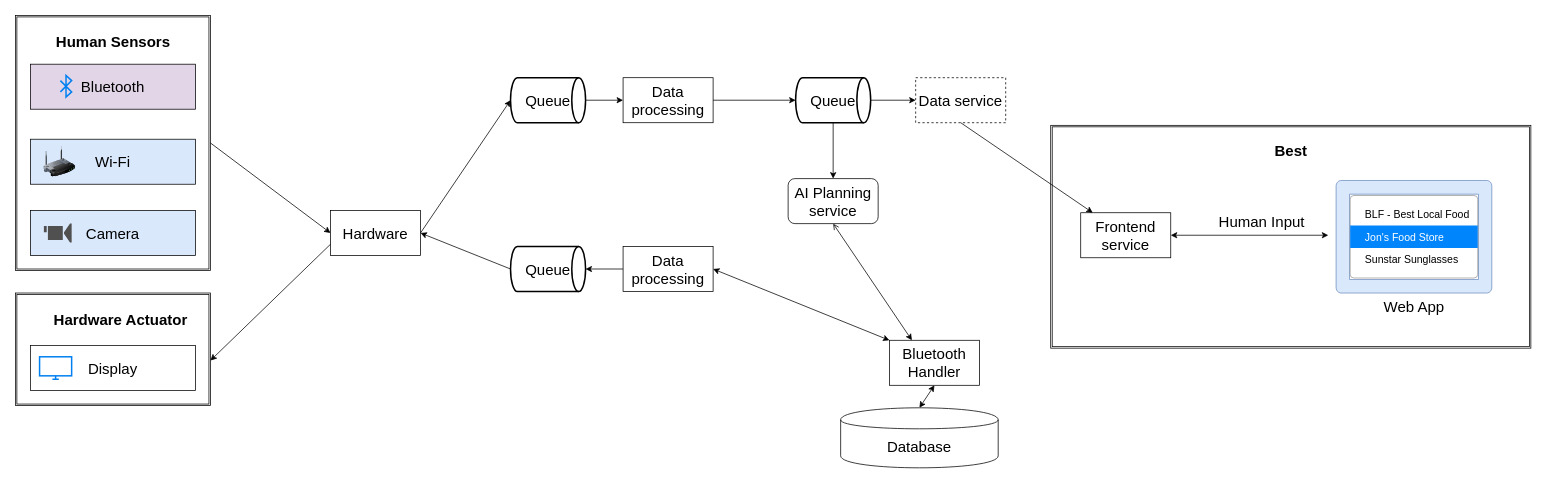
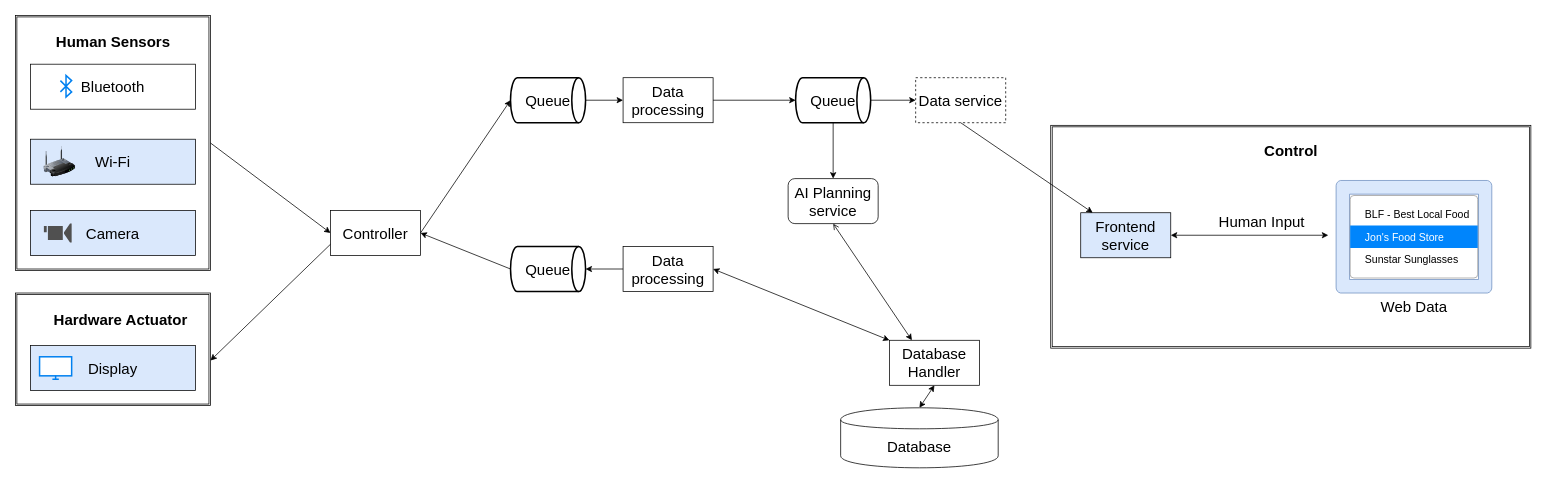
  <mxCell id="0" />
  <mxCell id="1" parent="0" />
  <mxCell id="2" value="" style="shape=ext;double=1;rounded=0;whiteSpace=wrap;html=1;fontSize=20;" vertex="1" parent="1"><mxGeometry x="1400" y="166.5" width="640" height="297" as="geometry" /></mxCell>
  <mxCell id="3" value="" style="shape=ext;double=1;rounded=0;whiteSpace=wrap;html=1;fontSize=20;" parent="1" vertex="1"><mxGeometry x="20" y="20" width="260" height="340" as="geometry" /></mxCell>
- <mxCell id="4" value="Bluetooth" style="rounded=0;whiteSpace=wrap;html=1;fontSize=20;align=center;labelPosition=center;verticalLabelPosition=middle;verticalAlign=middle;fillColor=#e1d5e7;" parent="1" vertex="1"><mxGeometry x="40" y="85" width="220" height="60" as="geometry" /></mxCell>
+ <mxCell id="4" value="Bluetooth" style="rounded=0;whiteSpace=wrap;html=1;fontSize=20;align=center;labelPosition=center;verticalLabelPosition=middle;verticalAlign=middle;" parent="1" vertex="1"><mxGeometry x="40" y="85" width="220" height="60" as="geometry" /></mxCell>
  <mxCell id="5" value="Wi-Fi" style="rounded=0;whiteSpace=wrap;html=1;fontSize=20;fillColor=#dae8fc;" parent="1" vertex="1"><mxGeometry x="40" y="185" width="220" height="60" as="geometry" /></mxCell>
  <mxCell id="6" value="Camera" style="rounded=0;whiteSpace=wrap;html=1;fontSize=20;fillColor=#dae8fc;" parent="1" vertex="1"><mxGeometry x="40" y="280" width="220" height="60" as="geometry" /></mxCell>
  <mxCell id="7" value="Human Sensors" style="text;strokeColor=none;fillColor=none;html=1;fontSize=20;fontStyle=1;verticalAlign=middle;align=center;" parent="1" vertex="1"><mxGeometry x="105" y="40" width="90" height="30" as="geometry" /></mxCell>
  <mxCell id="8" value="" style="endArrow=classic;html=1;entryX=0;entryY=0.5;entryDx=0;entryDy=0;exitX=1;exitY=0.5;exitDx=0;exitDy=0;fontSize=20;" parent="1" source="3" target="9" edge="1"><mxGeometry width="50" height="50" relative="1" as="geometry"><mxPoint x="300" y="40" as="sourcePoint" /><mxPoint x="390" y="80" as="targetPoint" /></mxGeometry></mxCell>
- <mxCell id="9" value="Hardware" style="rounded=0;whiteSpace=wrap;html=1;fontSize=20;" parent="1" vertex="1"><mxGeometry x="440" y="280" width="120" height="60" as="geometry" /></mxCell>
+ <mxCell id="9" value="Controller" style="rounded=0;whiteSpace=wrap;html=1;fontSize=20;" parent="1" vertex="1"><mxGeometry x="440" y="280" width="120" height="60" as="geometry" /></mxCell>
  <mxCell id="10" value="Queue" style="strokeWidth=2;html=1;shape=mxgraph.flowchart.direct_data;whiteSpace=wrap;fontSize=20;" parent="1" vertex="1"><mxGeometry x="680" y="103" width="100" height="60" as="geometry" /></mxCell>
  <mxCell id="11" value="" style="endArrow=classic;html=1;exitX=1;exitY=0.5;exitDx=0;exitDy=0;entryX=0;entryY=0.5;entryDx=0;entryDy=0;entryPerimeter=0;fontSize=20;" parent="1" source="9" target="10" edge="1"><mxGeometry width="50" height="50" relative="1" as="geometry"><mxPoint x="580" y="101.5" as="sourcePoint" /><mxPoint x="760" y="-38.5" as="targetPoint" /></mxGeometry></mxCell>
- <mxCell id="12" value="Bluetooth Handler" style="rounded=0;whiteSpace=wrap;html=1;fontSize=20;" parent="1" vertex="1"><mxGeometry x="1185" y="453" width="120" height="60" as="geometry" /></mxCell>
+ <mxCell id="12" value="Database Handler" style="rounded=0;whiteSpace=wrap;html=1;fontSize=20;" parent="1" vertex="1"><mxGeometry x="1185" y="453" width="120" height="60" as="geometry" /></mxCell>
  <mxCell id="13" value="Database" style="shape=cylinder;whiteSpace=wrap;html=1;boundedLbl=1;backgroundOutline=1;fontSize=20;" parent="1" vertex="1"><mxGeometry x="1120" y="543" width="210" height="80" as="geometry" /></mxCell>
- <mxCell id="14" value="Frontend service" style="rounded=0;whiteSpace=wrap;html=1;fontSize=20;" parent="1" vertex="1"><mxGeometry x="1440" y="283" width="120" height="60" as="geometry" /></mxCell>
- <mxCell id="15" value="Web App" style="aspect=fixed;pointerEvents=1;shadow=0;dashed=0;html=1;strokeColor=#6c8ebf;labelPosition=center;verticalLabelPosition=bottom;verticalAlign=top;align=center;fillColor=#dae8fc;shape=mxgraph.mscae.enterprise.performance_monitor;fontSize=20;" parent="1" vertex="1"><mxGeometry x="1780" y="240" width="208.33" height="150" as="geometry" /></mxCell>
+ <mxCell id="14" value="Frontend service" style="rounded=0;whiteSpace=wrap;html=1;fontSize=20;fillColor=#dae8fc;" parent="1" vertex="1"><mxGeometry x="1440" y="283" width="120" height="60" as="geometry" /></mxCell>
+ <mxCell id="15" value="Web Data" style="aspect=fixed;pointerEvents=1;shadow=0;dashed=0;html=1;strokeColor=#6c8ebf;labelPosition=center;verticalLabelPosition=bottom;verticalAlign=top;align=center;fillColor=#dae8fc;shape=mxgraph.mscae.enterprise.performance_monitor;fontSize=20;" parent="1" vertex="1"><mxGeometry x="1780" y="240" width="208.33" height="150" as="geometry" /></mxCell>
  <mxCell id="16" value="" style="edgeStyle=orthogonalEdgeStyle;rounded=0;orthogonalLoop=1;jettySize=auto;html=1;fontSize=20;entryX=0;entryY=0.5;entryDx=0;entryDy=0;exitX=1;exitY=0.5;exitDx=0;exitDy=0;exitPerimeter=0;" parent="1" source="10" target="17" edge="1"><mxGeometry relative="1" as="geometry"><mxPoint x="780" y="173" as="sourcePoint" /></mxGeometry></mxCell>
  <mxCell id="17" value="Data processing" style="rounded=0;whiteSpace=wrap;html=1;fontSize=20;" parent="1" vertex="1"><mxGeometry x="830" y="103" width="120" height="60" as="geometry" /></mxCell>
  <mxCell id="18" value="Data service" style="rounded=0;whiteSpace=wrap;html=1;fontSize=20;dashed=1;" parent="1" vertex="1"><mxGeometry x="1220" y="103" width="120" height="60" as="geometry" /></mxCell>
  <mxCell id="19" style="edgeStyle=orthogonalEdgeStyle;rounded=0;orthogonalLoop=1;jettySize=auto;html=1;exitX=1;exitY=0.5;exitDx=0;exitDy=0;exitPerimeter=0;entryX=0;entryY=0.5;entryDx=0;entryDy=0;fontSize=20;" parent="1" source="20" target="18" edge="1"><mxGeometry relative="1" as="geometry" /></mxCell>
  <mxCell id="20" value="Queue" style="strokeWidth=2;html=1;shape=mxgraph.flowchart.direct_data;whiteSpace=wrap;fontSize=20;" parent="1" vertex="1"><mxGeometry x="1060" y="103" width="100" height="60" as="geometry" /></mxCell>
  <mxCell id="21" value="" style="edgeStyle=orthogonalEdgeStyle;rounded=0;orthogonalLoop=1;jettySize=auto;html=1;fontSize=20;exitX=1;exitY=0.5;exitDx=0;exitDy=0;entryX=0;entryY=0.5;entryDx=0;entryDy=0;entryPerimeter=0;" parent="1" source="17" target="20" edge="1"><mxGeometry relative="1" as="geometry"><mxPoint x="840" y="143" as="sourcePoint" /><mxPoint x="790" y="143" as="targetPoint" /></mxGeometry></mxCell>
  <mxCell id="22" value="" style="endArrow=classic;html=1;fontSize=20;exitX=0.5;exitY=1;exitDx=0;exitDy=0;" parent="1" source="18" edge="1" target="14"><mxGeometry width="50" height="50" relative="1" as="geometry"><mxPoint x="1050" y="463" as="sourcePoint" /><mxPoint x="1245" y="453" as="targetPoint" /></mxGeometry></mxCell>
  <mxCell id="23" value="" style="endArrow=classic;startArrow=classic;html=1;fontSize=20;entryX=0.5;entryY=1;entryDx=0;entryDy=0;exitX=0.5;exitY=0;exitDx=0;exitDy=0;" parent="1" source="13" target="12" edge="1"><mxGeometry width="50" height="50" relative="1" as="geometry"><mxPoint x="1050" y="463" as="sourcePoint" /><mxPoint x="1100" y="413" as="targetPoint" /></mxGeometry></mxCell>
  <mxCell id="24" value="" style="endArrow=classic;startArrow=classic;html=1;fontSize=20;exitX=1;exitY=0.5;exitDx=0;exitDy=0;" parent="1" source="14" edge="1"><mxGeometry width="50" height="50" relative="1" as="geometry"><mxPoint x="780" y="526" as="sourcePoint" /><mxPoint x="1770" y="313" as="targetPoint" /></mxGeometry></mxCell>
  <mxCell id="25" value="Human Input" style="edgeLabel;html=1;align=center;verticalAlign=middle;resizable=0;points=[];fontSize=20;" parent="24" vertex="1" connectable="0"><mxGeometry x="0.758" y="3" relative="1" as="geometry"><mxPoint x="-64.71" y="-17" as="offset" /></mxGeometry></mxCell>
  <mxCell id="26" value="AI Planning service" style="whiteSpace=wrap;html=1;fontSize=20;rounded=1;" parent="1" vertex="1"><mxGeometry x="1050" y="237.5" width="120" height="60" as="geometry" /></mxCell>
  <mxCell id="27" value="" style="endArrow=classic;html=1;fontSize=20;exitX=0.5;exitY=1;exitDx=0;exitDy=0;exitPerimeter=0;entryX=0.5;entryY=0;entryDx=0;entryDy=0;" parent="1" source="20" target="26" edge="1"><mxGeometry width="50" height="50" relative="1" as="geometry"><mxPoint x="1050" y="463" as="sourcePoint" /><mxPoint x="1100" y="413" as="targetPoint" /></mxGeometry></mxCell>
  <mxCell id="28" value="" style="endArrow=open;startArrow=classic;html=1;fontSize=20;exitX=0.25;exitY=0;exitDx=0;exitDy=0;entryX=0.5;entryY=1;entryDx=0;entryDy=0;" parent="1" source="12" target="26" edge="1"><mxGeometry width="50" height="50" relative="1" as="geometry"><mxPoint x="1265" y="473" as="sourcePoint" /><mxPoint x="1420" y="303" as="targetPoint" /></mxGeometry></mxCell>
  <mxCell id="29" value="" style="html=1;verticalLabelPosition=bottom;align=center;labelBackgroundColor=#ffffff;verticalAlign=top;strokeWidth=2;strokeColor=#0080F0;shadow=0;dashed=0;shape=mxgraph.ios7.icons.bluetooth;pointerEvents=1" vertex="1" parent="1"><mxGeometry x="80" y="100" width="15" height="28.8" as="geometry" /></mxCell>
  <mxCell id="30" value="" style="image;html=1;image=img/lib/clip_art/networking/Wireless_Router_128x128.png;align=center;" vertex="1" parent="1"><mxGeometry x="58" y="180" width="42" height="70" as="geometry" /></mxCell>
  <mxCell id="31" value="" style="pointerEvents=1;shadow=0;dashed=0;html=1;strokeColor=none;fillColor=#505050;labelPosition=center;verticalLabelPosition=bottom;verticalAlign=top;outlineConnect=0;align=center;shape=mxgraph.office.devices.video_camera;" vertex="1" parent="1"><mxGeometry x="58" y="297.5" width="37" height="25" as="geometry" /></mxCell>
  <mxCell id="32" value="" style="shape=ext;double=1;rounded=0;whiteSpace=wrap;html=1;fontSize=20;" vertex="1" parent="1"><mxGeometry x="20" y="390" width="260" height="150" as="geometry" /></mxCell>
  <mxCell id="33" value="Hardware Actuator" style="text;strokeColor=none;fillColor=none;html=1;fontSize=20;fontStyle=1;verticalAlign=middle;align=center;" vertex="1" parent="1"><mxGeometry x="115" y="410" width="90" height="30" as="geometry" /></mxCell>
- <mxCell id="34" value="Display" style="rounded=0;whiteSpace=wrap;html=1;fontSize=20;align=center;labelPosition=center;verticalLabelPosition=middle;verticalAlign=middle;" vertex="1" parent="1"><mxGeometry x="40" y="460" width="220" height="60" as="geometry" /></mxCell>
+ <mxCell id="34" value="Display" style="rounded=0;whiteSpace=wrap;html=1;fontSize=20;align=center;labelPosition=center;verticalLabelPosition=middle;verticalAlign=middle;fillColor=#dae8fc;" vertex="1" parent="1"><mxGeometry x="40" y="460" width="220" height="60" as="geometry" /></mxCell>
  <mxCell id="35" style="edgeStyle=orthogonalEdgeStyle;rounded=0;orthogonalLoop=1;jettySize=auto;html=1;exitX=0.5;exitY=1;exitDx=0;exitDy=0;" edge="1" parent="1" source="32" target="32"><mxGeometry relative="1" as="geometry" /></mxCell>
  <mxCell id="36" value="" style="html=1;verticalLabelPosition=bottom;align=center;labelBackgroundColor=#ffffff;verticalAlign=top;strokeWidth=2;strokeColor=#0080F0;shadow=0;dashed=0;shape=mxgraph.ios7.icons.monitor;" vertex="1" parent="1"><mxGeometry x="52.25" y="475" width="42.75" height="30" as="geometry" /></mxCell>
  <mxCell id="37" value="" style="endArrow=classic;html=1;entryX=1;entryY=0.6;entryDx=0;entryDy=0;exitX=0;exitY=0.75;exitDx=0;exitDy=0;fontSize=20;entryPerimeter=0;" edge="1" parent="1" source="9" target="32"><mxGeometry width="50" height="50" relative="1" as="geometry"><mxPoint x="280" y="495" as="sourcePoint" /><mxPoint x="440" y="615" as="targetPoint" /></mxGeometry></mxCell>
  <mxCell id="38" value="Queue" style="strokeWidth=2;html=1;shape=mxgraph.flowchart.direct_data;whiteSpace=wrap;fontSize=20;" vertex="1" parent="1"><mxGeometry x="680" y="328" width="100" height="60" as="geometry" /></mxCell>
  <mxCell id="39" value="" style="endArrow=classic;html=1;exitX=0;exitY=0.5;exitDx=0;exitDy=0;entryX=1;entryY=0.5;entryDx=0;entryDy=0;fontSize=20;exitPerimeter=0;" edge="1" parent="1" source="38" target="9"><mxGeometry width="50" height="50" relative="1" as="geometry"><mxPoint x="560" y="620" as="sourcePoint" /><mxPoint x="680" y="443" as="targetPoint" /></mxGeometry></mxCell>
  <mxCell id="40" value="Data processing" style="rounded=0;whiteSpace=wrap;html=1;fontSize=20;" vertex="1" parent="1"><mxGeometry x="830" y="328" width="120" height="60" as="geometry" /></mxCell>
  <mxCell id="41" value="" style="html=1;shadow=0;dashed=0;shape=mxgraph.bootstrap.rrect;rSize=5;fillColor=#ffffff;strokeColor=#999999;align=center;" vertex="1" parent="1"><mxGeometry x="1799.16" y="260" width="170" height="110" as="geometry" /></mxCell>
  <mxCell id="42" value="BLF - Best Local Food" style="fillColor=none;strokeColor=none;align=left;spacing=20;fontSize=14;" vertex="1" parent="41"><mxGeometry width="170" height="30" relative="1" as="geometry"><mxPoint y="10" as="offset" /></mxGeometry></mxCell>
  <mxCell id="43" value="Jon's Food Store" style="fillColor=#0085FC;strokeColor=none;fontColor=#ffffff;align=left;spacing=20;fontSize=14;" vertex="1" parent="41"><mxGeometry width="170" height="30" relative="1" as="geometry"><mxPoint y="40" as="offset" /></mxGeometry></mxCell>
  <mxCell id="44" value="Sunstar Sunglasses" style="fillColor=none;strokeColor=none;align=left;spacing=20;fontSize=14;" vertex="1" parent="41"><mxGeometry width="170" height="30" relative="1" as="geometry"><mxPoint y="70" as="offset" /></mxGeometry></mxCell>
  <mxCell id="45" value="" style="endArrow=classic;html=1;exitX=0;exitY=0.5;exitDx=0;exitDy=0;entryX=1;entryY=0.5;entryDx=0;entryDy=0;fontSize=20;entryPerimeter=0;" edge="1" parent="1" source="40" target="38"><mxGeometry width="50" height="50" relative="1" as="geometry"><mxPoint x="880" y="553" as="sourcePoint" /><mxPoint x="760" y="505" as="targetPoint" /></mxGeometry></mxCell>
  <mxCell id="46" value="" style="endArrow=classic;startArrow=classic;html=1;fontSize=20;exitX=0;exitY=0;exitDx=0;exitDy=0;entryX=1;entryY=0.5;entryDx=0;entryDy=0;" edge="1" parent="1" source="12" target="40"><mxGeometry width="50" height="50" relative="1" as="geometry"><mxPoint x="1065" y="667" as="sourcePoint" /><mxPoint x="860" y="527" as="targetPoint" /></mxGeometry></mxCell>
- <mxCell id="47" value="Best" style="text;strokeColor=none;fillColor=none;html=1;fontSize=20;fontStyle=1;verticalAlign=middle;align=center;" vertex="1" parent="1"><mxGeometry x="1675" y="185" width="90" height="30" as="geometry" /></mxCell>
+ <mxCell id="47" value="Control" style="text;strokeColor=none;fillColor=none;html=1;fontSize=20;fontStyle=1;verticalAlign=middle;align=center;" vertex="1" parent="1"><mxGeometry x="1675" y="185" width="90" height="30" as="geometry" /></mxCell>
